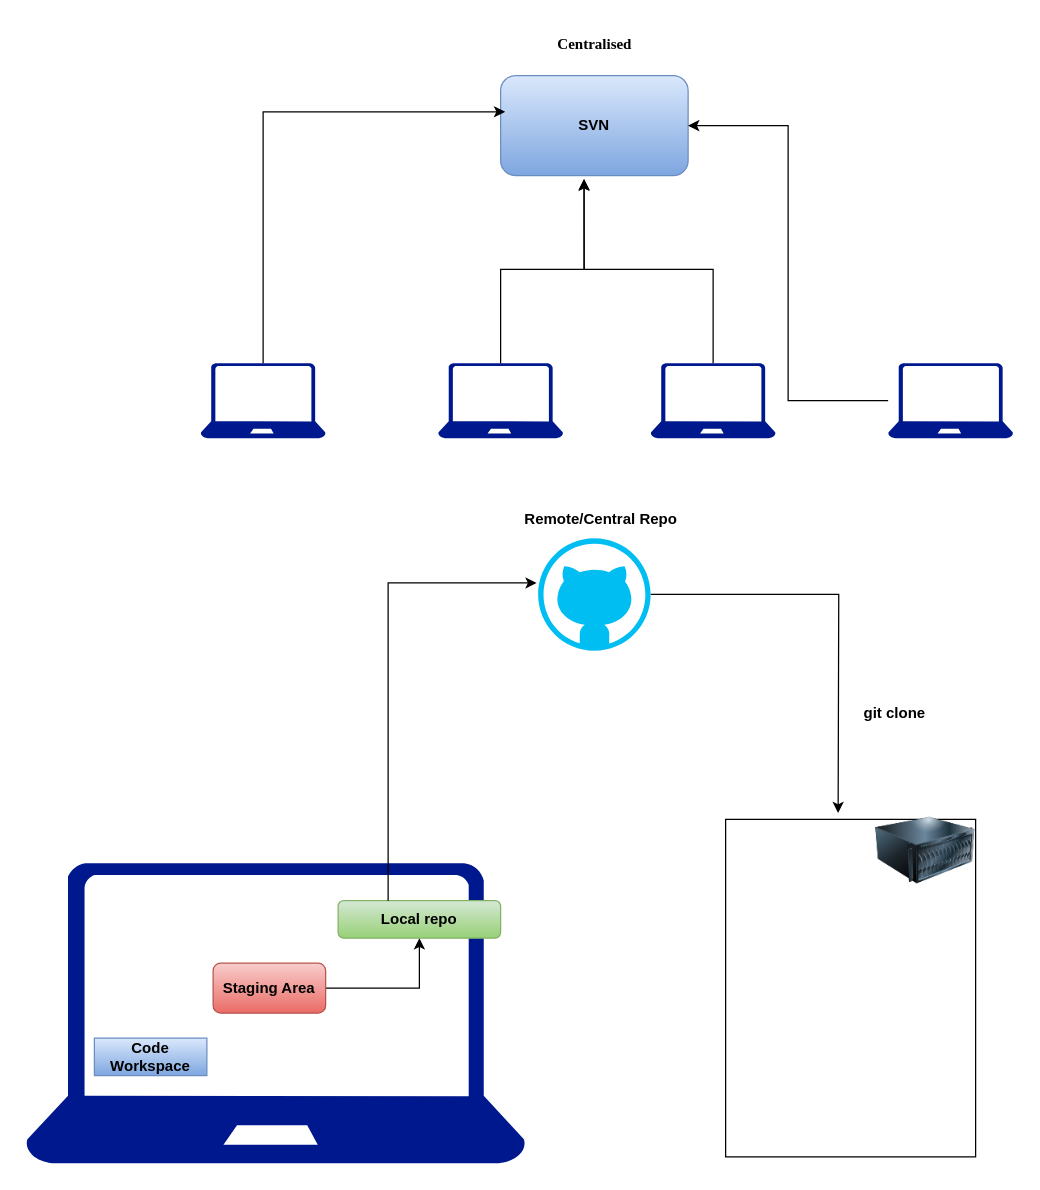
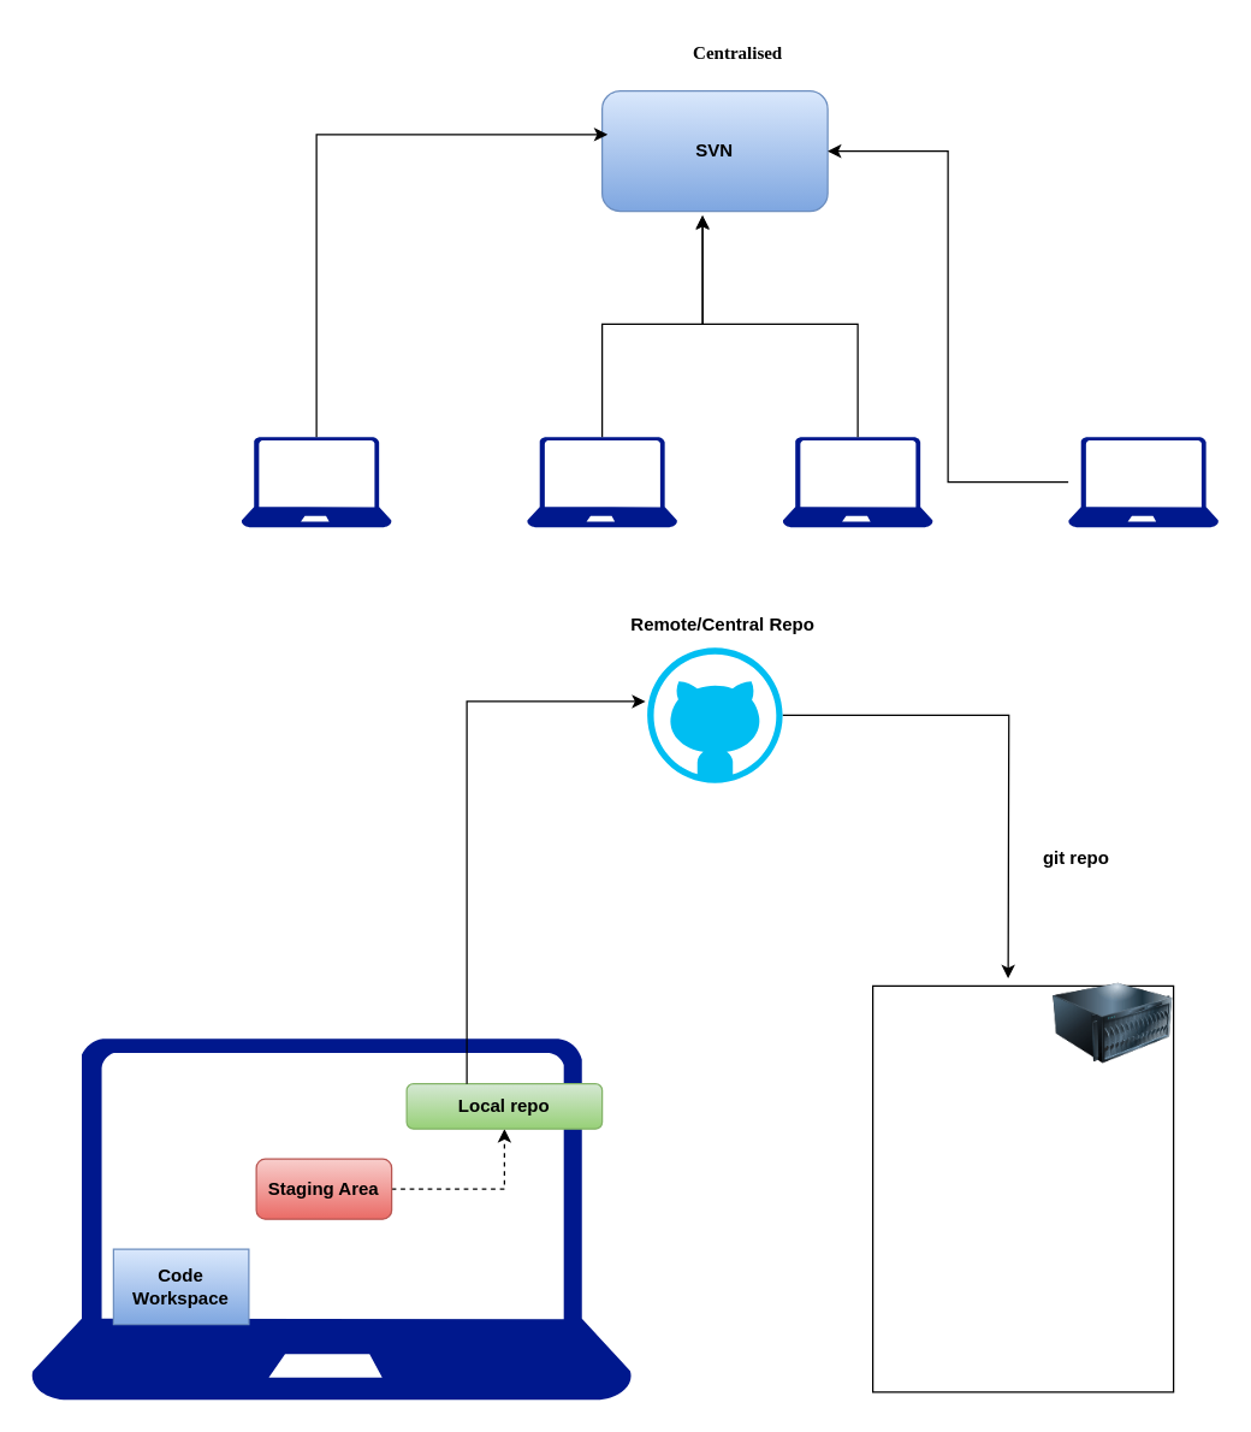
  <mxCell id="0" />
  <mxCell id="1" parent="0" />
  <mxCell id="2" value="&lt;b&gt;SVN&lt;/b&gt;" style="rounded=1;whiteSpace=wrap;html=1;fillColor=#dae8fc;gradientColor=#7ea6e0;strokeColor=#6c8ebf;" vertex="1" parent="1"><mxGeometry x="400" y="60" width="150" height="80" as="geometry" /></mxCell>
  <mxCell id="3" value="" style="sketch=0;aspect=fixed;pointerEvents=1;shadow=0;dashed=0;html=1;strokeColor=none;labelPosition=center;verticalLabelPosition=bottom;verticalAlign=top;align=center;fillColor=#00188D;shape=mxgraph.azure.laptop" vertex="1" parent="1"><mxGeometry x="160" y="290" width="100" height="60" as="geometry" /></mxCell>
  <mxCell id="4" value="" style="sketch=0;aspect=fixed;pointerEvents=1;shadow=0;dashed=0;html=1;strokeColor=none;labelPosition=center;verticalLabelPosition=bottom;verticalAlign=top;align=center;fillColor=#00188D;shape=mxgraph.azure.laptop" vertex="1" parent="1"><mxGeometry x="350" y="290" width="100" height="60" as="geometry" /></mxCell>
  <mxCell id="5" value="" style="sketch=0;aspect=fixed;pointerEvents=1;shadow=0;dashed=0;html=1;strokeColor=none;labelPosition=center;verticalLabelPosition=bottom;verticalAlign=top;align=center;fillColor=#00188D;shape=mxgraph.azure.laptop" vertex="1" parent="1"><mxGeometry x="520" y="290" width="100" height="60" as="geometry" /></mxCell>
  <mxCell id="6" style="edgeStyle=orthogonalEdgeStyle;rounded=0;orthogonalLoop=1;jettySize=auto;html=1;entryX=1;entryY=0.5;entryDx=0;entryDy=0;" edge="1" parent="1" source="7" target="2"><mxGeometry relative="1" as="geometry" /></mxCell>
  <mxCell id="7" value="" style="sketch=0;aspect=fixed;pointerEvents=1;shadow=0;dashed=0;html=1;strokeColor=none;labelPosition=center;verticalLabelPosition=bottom;verticalAlign=top;align=center;fillColor=#00188D;shape=mxgraph.azure.laptop" vertex="1" parent="1"><mxGeometry x="710" y="290" width="100" height="60" as="geometry" /></mxCell>
  <mxCell id="8" style="edgeStyle=orthogonalEdgeStyle;rounded=0;orthogonalLoop=1;jettySize=auto;html=1;entryX=0.024;entryY=0.362;entryDx=0;entryDy=0;entryPerimeter=0;" edge="1" parent="1" source="3" target="2"><mxGeometry relative="1" as="geometry"><Array as="points"><mxPoint x="210" y="89" /></Array></mxGeometry></mxCell>
  <mxCell id="9" style="edgeStyle=orthogonalEdgeStyle;rounded=0;orthogonalLoop=1;jettySize=auto;html=1;entryX=0.445;entryY=1.032;entryDx=0;entryDy=0;entryPerimeter=0;" edge="1" parent="1" source="4" target="2"><mxGeometry relative="1" as="geometry" /></mxCell>
  <mxCell id="10" style="edgeStyle=orthogonalEdgeStyle;rounded=0;orthogonalLoop=1;jettySize=auto;html=1;entryX=0.445;entryY=1.042;entryDx=0;entryDy=0;entryPerimeter=0;" edge="1" parent="1" source="5" target="2"><mxGeometry relative="1" as="geometry" /></mxCell>
- <mxCell id="11" value="&lt;b&gt;&lt;font face=&quot;Comic Sans MS&quot;&gt;Centralised&lt;/font&gt;&lt;/b&gt;" style="text;html=1;align=center;verticalAlign=middle;resizable=0;points=[];autosize=1;strokeColor=none;fillColor=none;" vertex="1" parent="1"><mxGeometry x="430" width="90" height="30" as="geometry" y="20" /></mxCell>
+ <mxCell id="11" value="&lt;b&gt;&lt;font face=&quot;Comic Sans MS&quot;&gt;Centralised&lt;/font&gt;&lt;/b&gt;" style="text;html=1;align=center;verticalAlign=middle;resizable=0;points=[];autosize=1;strokeColor=none;fillColor=none;" vertex="1" parent="1"><mxGeometry x="445" y="20" width="90" height="30" as="geometry" /></mxCell>
  <mxCell id="12" style="edgeStyle=orthogonalEdgeStyle;rounded=0;orthogonalLoop=1;jettySize=auto;html=1;" edge="1" parent="1" source="13"><mxGeometry relative="1" as="geometry"><mxPoint x="670" y="650" as="targetPoint" /></mxGeometry></mxCell>
  <mxCell id="13" value="" style="verticalLabelPosition=bottom;html=1;verticalAlign=top;align=center;strokeColor=none;fillColor=#00BEF2;shape=mxgraph.azure.github_code;pointerEvents=1;" vertex="1" parent="1"><mxGeometry x="430" y="430" width="90" height="90" as="geometry" /></mxCell>
  <mxCell id="14" value="&lt;b&gt;Remote/Central Repo&lt;/b&gt;" style="text;html=1;align=center;verticalAlign=middle;resizable=0;points=[];autosize=1;strokeColor=none;fillColor=none;" vertex="1" parent="1"><mxGeometry x="405" y="400" width="150" height="30" as="geometry" /></mxCell>
  <mxCell id="15" value="" style="sketch=0;aspect=fixed;pointerEvents=1;shadow=0;dashed=0;html=1;strokeColor=none;labelPosition=center;verticalLabelPosition=bottom;verticalAlign=top;align=center;fillColor=#00188D;shape=mxgraph.azure.laptop" vertex="1" parent="1"><mxGeometry x="20" y="690" width="400" height="240" as="geometry" /></mxCell>
- <mxCell id="16" value="&lt;b&gt;Code Workspace&lt;/b&gt;" style="rounded=0;whiteSpace=wrap;html=1;fillColor=#dae8fc;gradientColor=#7ea6e0;strokeColor=#6c8ebf;" vertex="1" parent="1"><mxGeometry x="75" y="830" width="90" height="30" as="geometry" /></mxCell>
- <mxCell id="17" style="edgeStyle=orthogonalEdgeStyle;rounded=0;orthogonalLoop=1;jettySize=auto;html=1;" edge="1" parent="1" source="18" target="19"><mxGeometry relative="1" as="geometry" /></mxCell>
+ <mxCell id="16" value="&lt;b&gt;Code Workspace&lt;/b&gt;" style="rounded=0;whiteSpace=wrap;html=1;fillColor=#dae8fc;gradientColor=#7ea6e0;strokeColor=#6c8ebf;" vertex="1" parent="1"><mxGeometry x="75" y="830" width="90" height="50" as="geometry" /></mxCell>
+ <mxCell id="17" style="edgeStyle=orthogonalEdgeStyle;rounded=0;orthogonalLoop=1;jettySize=auto;html=1;dashed=1;" edge="1" parent="1" source="18" target="19"><mxGeometry relative="1" as="geometry" /></mxCell>
  <mxCell id="18" value="&lt;b&gt;Staging Area&lt;/b&gt;" style="rounded=1;whiteSpace=wrap;html=1;fillColor=#f8cecc;gradientColor=#ea6b66;strokeColor=#b85450;" vertex="1" parent="1"><mxGeometry x="170" y="770" width="90" height="40" as="geometry" /></mxCell>
  <mxCell id="19" value="&lt;b&gt;Local repo&lt;/b&gt;" style="rounded=1;whiteSpace=wrap;html=1;fillColor=#d5e8d4;gradientColor=#97d077;strokeColor=#82b366;" vertex="1" parent="1"><mxGeometry x="270" y="720" width="130" height="30" as="geometry" /></mxCell>
  <mxCell id="20" style="edgeStyle=orthogonalEdgeStyle;rounded=0;orthogonalLoop=1;jettySize=auto;html=1;entryX=-0.013;entryY=0.398;entryDx=0;entryDy=0;entryPerimeter=0;" edge="1" parent="1" source="19" target="13"><mxGeometry relative="1" as="geometry"><Array as="points"><mxPoint x="310" y="466" /></Array></mxGeometry></mxCell>
  <mxCell id="21" value="" style="rounded=0;whiteSpace=wrap;html=1;" vertex="1" parent="1"><mxGeometry x="580" y="655" width="200" height="270" as="geometry" /></mxCell>
  <mxCell id="22" value="" style="image;html=1;image=img/lib/clip_art/computers/Server_128x128.png" vertex="1" parent="1"><mxGeometry x="700" y="640" width="80" height="80" as="geometry" /></mxCell>
- <mxCell id="23" value="&lt;b&gt;git clone&lt;/b&gt;" style="text;html=1;align=center;verticalAlign=middle;resizable=0;points=[];autosize=1;strokeColor=none;fillColor=none;" vertex="1" parent="1"><mxGeometry x="680" y="555" width="70" height="30" as="geometry" /></mxCell>
+ <mxCell id="23" value="&lt;b&gt;git repo&lt;/b&gt;" style="text;html=1;align=center;verticalAlign=middle;resizable=0;points=[];autosize=1;strokeColor=none;fillColor=none;" vertex="1" parent="1"><mxGeometry x="680" y="555" width="70" height="30" as="geometry" /></mxCell>
